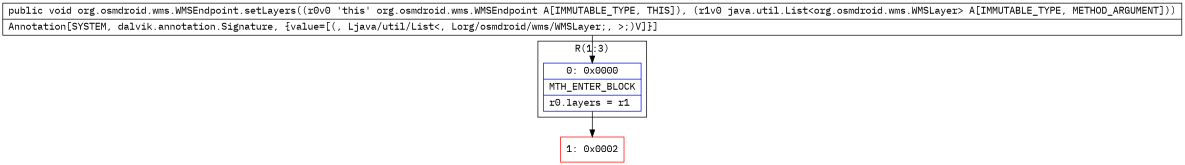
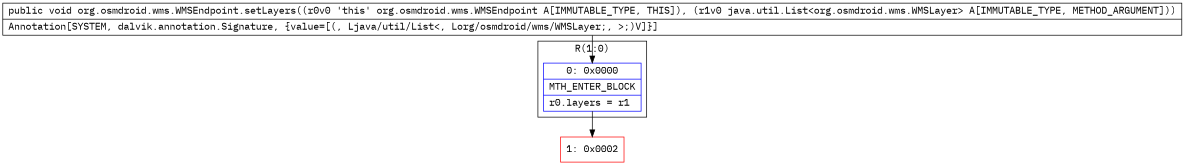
  digraph {
    fontname="IBM Plex Mono"
    node [shape=record fontname="IBM Plex Mono"]
    edge [fontname="IBM Plex Mono"]
    n1 [color=blue label="{0\:\ 0x0000|MTH_ENTER_BLOCK\l|r0.layers = r1\l}"]
    n2 [color=red label="{1\:\ 0x0002}"]
    n3 [label="{public void org.osmdroid.wms.WMSEndpoint.setLayers((r0v0 'this' org.osmdroid.wms.WMSEndpoint A[IMMUTABLE_TYPE, THIS]), (r1v0 java.util.List\<org.osmdroid.wms.WMSLayer\> A[IMMUTABLE_TYPE, METHOD_ARGUMENT]))  | Annotation[SYSTEM, dalvik.annotation.Signature, \{value=[(, Ljava\/util\/List\<, Lorg\/osmdroid\/wms\/WMSLayer;, \>;)V]\}]\l}"]
    subgraph cluster_1 {
-     label="R(1:3)"
+     label="R(1:0)"
      n1
    }
    n1 -> n2
    n3 -> n1
  }
